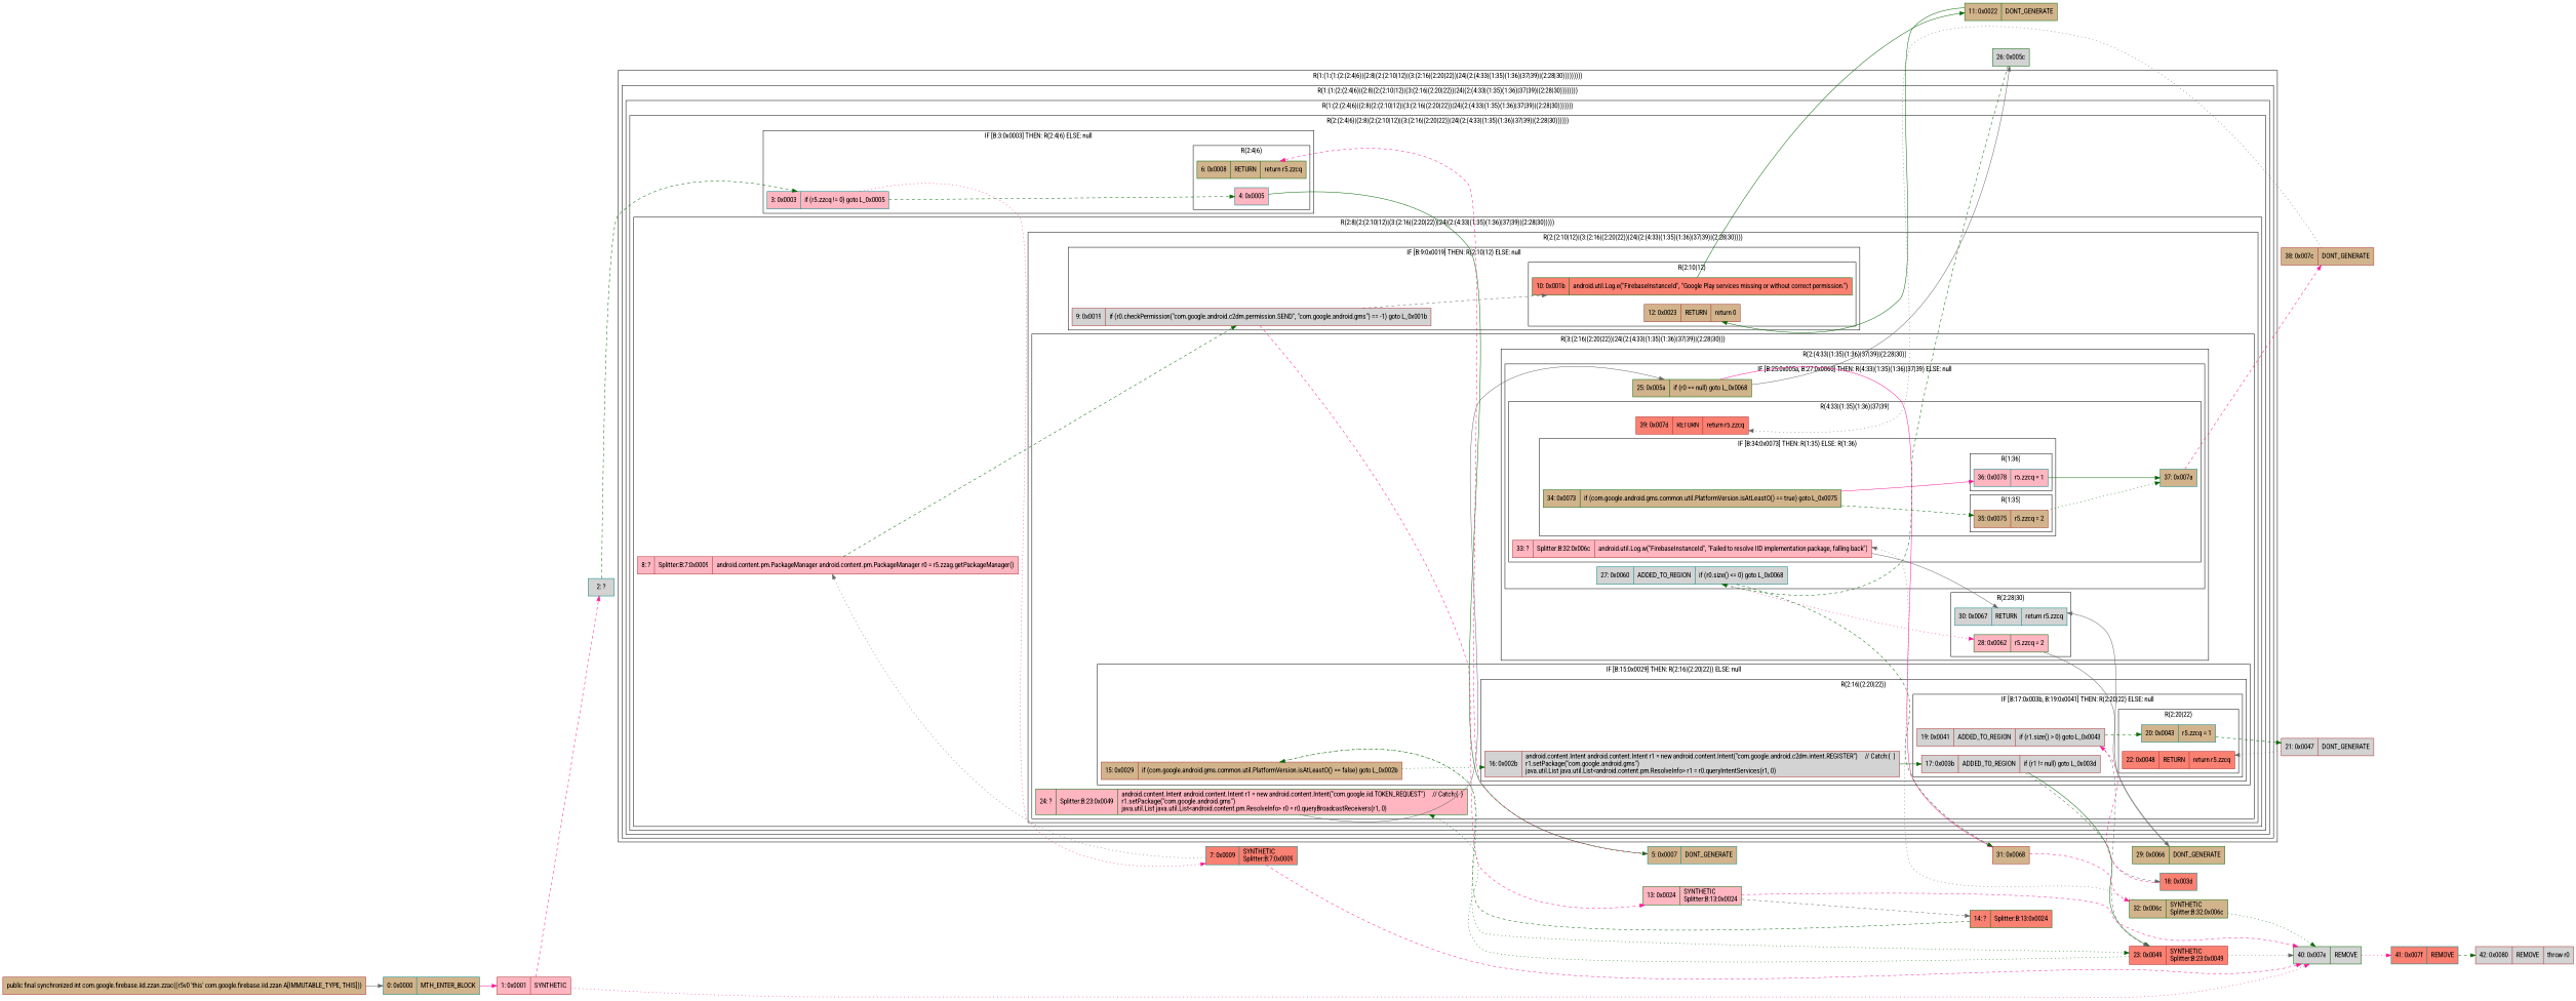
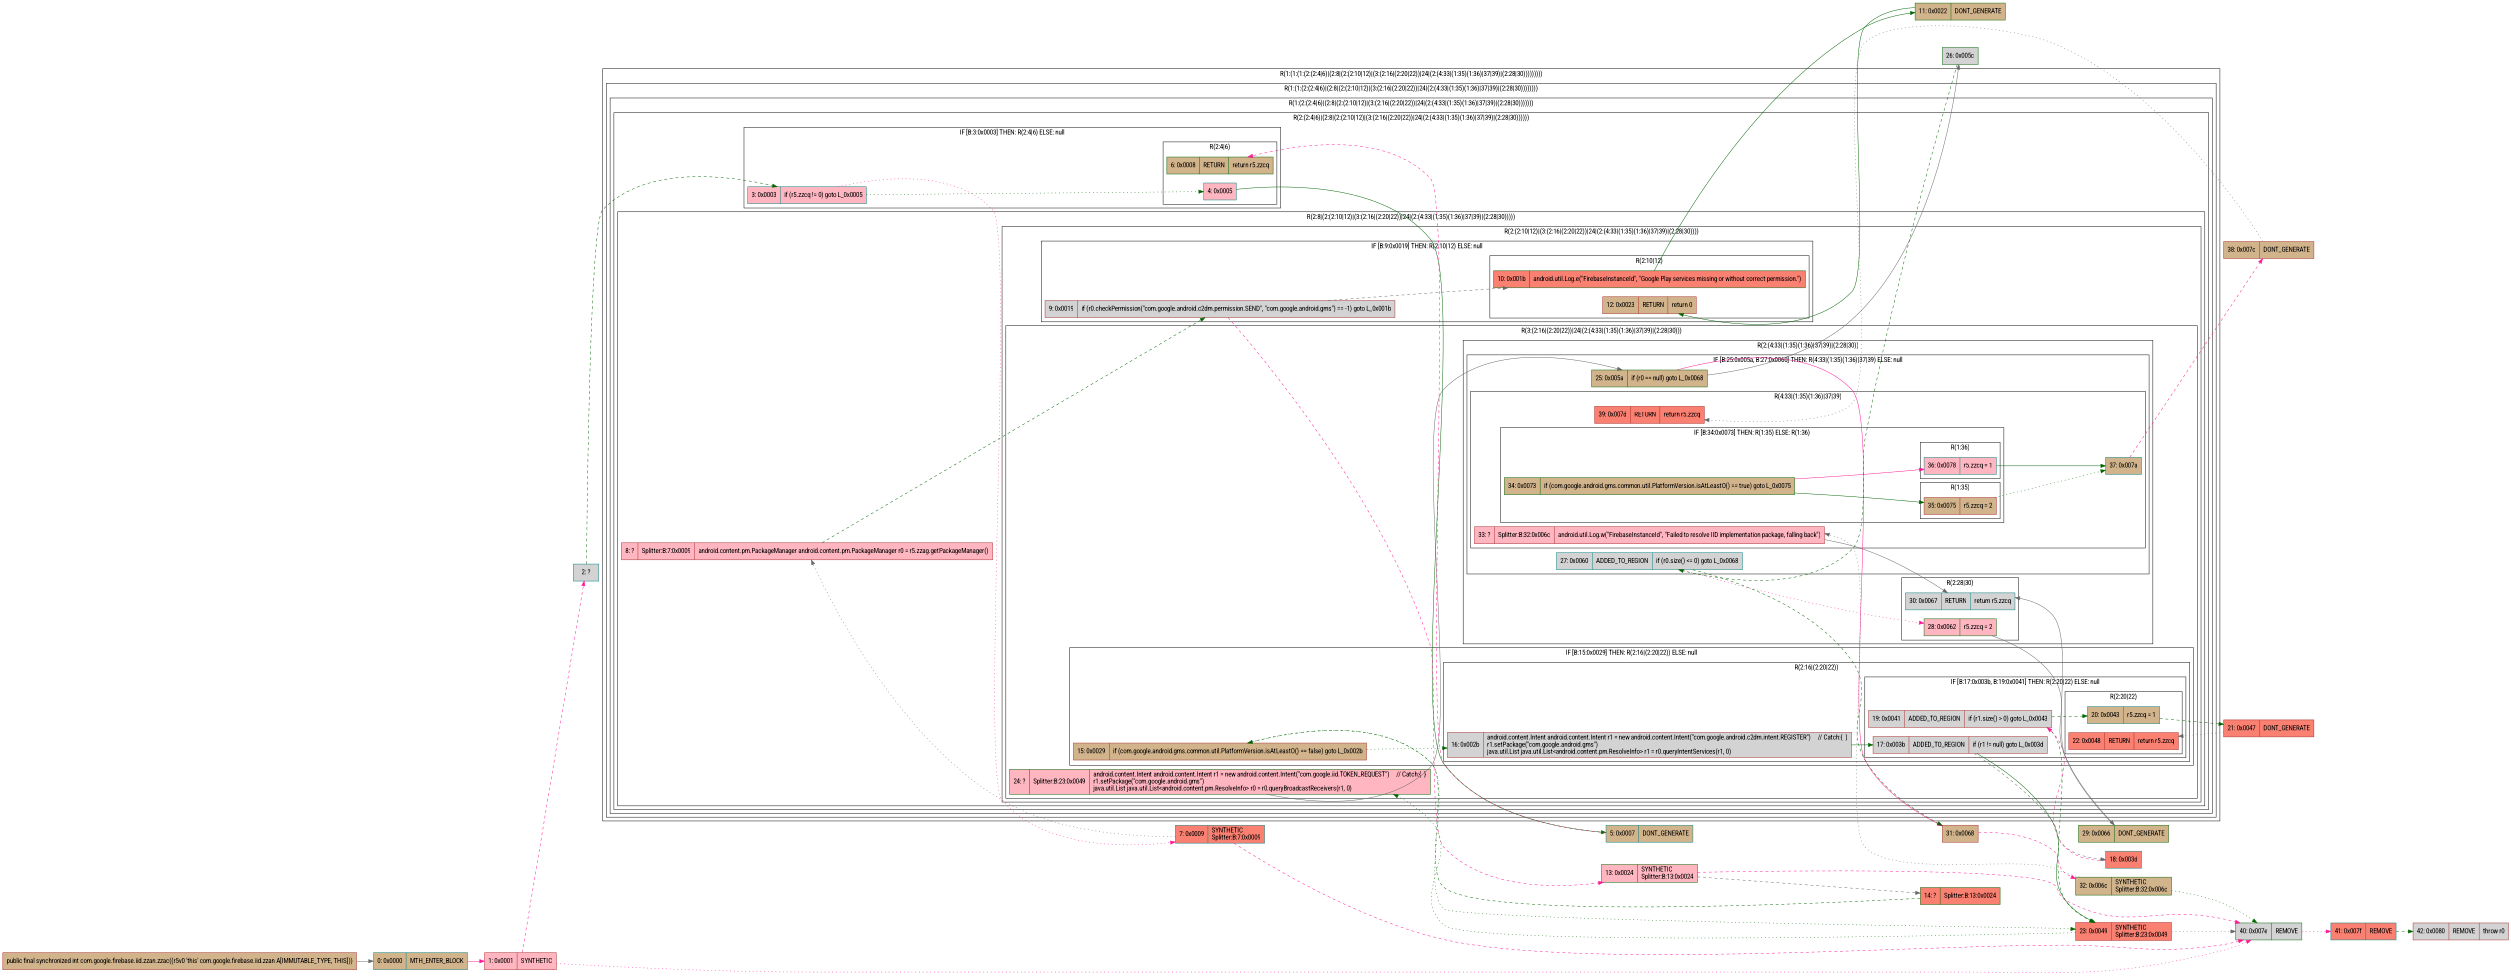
  digraph {
    fontname="Roboto Condensed"
    rankdir=LR
    node [color=brown fillcolor=tan fontname="Roboto Condensed" shape=record style=filled]
    edge [color=darkgreen fontname="Roboto Condensed" style=dashed]
    n1 [color=teal fillcolor=lightpink label="{4\:\ 0x0005}"]
    n2 [color=darkgreen label="{6\:\ 0x0008|RETURN\l|return r5.zzcq\l}"]
    n3 [color=teal fillcolor=lightpink label="{3\:\ 0x0003|if (r5.zzcq != 0) goto L_0x0005\l}"]
    n4 [color=darkgreen fillcolor=salmon label="{10\:\ 0x001b|android.util.Log.e(\"FirebaseInstanceId\", \"Google Play services missing or without correct permission.\")\l}"]
    n5 [label="{12\:\ 0x0023|RETURN\l|return 0\l}"]
    n6 [fillcolor=lightgrey label="{9\:\ 0x0019|if (r0.checkPermission(\"com.google.android.c2dm.permission.SEND\", \"com.google.android.gms\") == \-1) goto L_0x001b\l}"]
    n7 [color=teal label="{20\:\ 0x0043|r5.zzcq = 1\l}"]
    n8 [fillcolor=salmon label="{22\:\ 0x0048|RETURN\l|return r5.zzcq\l}"]
    n9 [fillcolor=lightgrey label="{17\:\ 0x003b|ADDED_TO_REGION\l|if (r1 != null) goto L_0x003d\l}"]
    n10 [fillcolor=lightgrey label="{19\:\ 0x0041|ADDED_TO_REGION\l|if (r1.size() \> 0) goto L_0x0043\l}"]
    n11 [fillcolor=lightgrey label="{16\:\ 0x002b|android.content.Intent android.content.Intent r1 = new android.content.Intent(\"com.google.android.c2dm.intent.REGISTER\")     \/\/ Catch:\{  \}\lr1.setPackage(\"com.google.android.gms\")\ljava.util.List java.util.List\<android.content.pm.ResolveInfo\> r1 = r0.queryIntentServices(r1, 0)\l}"]
    n12 [label="{15\:\ 0x0029|if (com.google.android.gms.common.util.PlatformVersion.isAtLeastO() == false) goto L_0x002b\l}"]
    n13 [label="{35\:\ 0x0075|r5.zzcq = 2\l}"]
    n14 [color=teal fillcolor=lightpink label="{36\:\ 0x0078|r5.zzcq = 1\l}"]
    n15 [color=darkgreen label="{34\:\ 0x0073|if (com.google.android.gms.common.util.PlatformVersion.isAtLeastO() == true) goto L_0x0075\l}"]
    n16 [fillcolor=lightpink label="{33\:\ ?|Splitter:B:32:0x006c\l|android.util.Log.w(\"FirebaseInstanceId\", \"Failed to resolve IID implementation package, falling back\")\l}"]
    n17 [color=teal label="{37\:\ 0x007a}"]
    n18 [fillcolor=salmon label="{39\:\ 0x007d|RETURN\l|return r5.zzcq\l}"]
    n19 [color=darkgreen label="{25\:\ 0x005a|if (r0 == null) goto L_0x0068\l}"]
    n20 [color=teal fillcolor=lightgrey label="{27\:\ 0x0060|ADDED_TO_REGION\l|if (r0.size() \<= 0) goto L_0x0068\l}"]
    n21 [color=darkgreen fillcolor=lightpink label="{28\:\ 0x0062|r5.zzcq = 2\l}"]
    n22 [color=teal fillcolor=lightgrey label="{30\:\ 0x0067|RETURN\l|return r5.zzcq\l}"]
    n23 [color=darkgreen fillcolor=lightpink label="{24\:\ ?|Splitter:B:23:0x0049\l|android.content.Intent android.content.Intent r1 = new android.content.Intent(\"com.google.iid.TOKEN_REQUEST\")     \/\/ Catch:\{  \}\lr1.setPackage(\"com.google.android.gms\")\ljava.util.List java.util.List\<android.content.pm.ResolveInfo\> r0 = r0.queryBroadcastReceivers(r1, 0)\l}"]
    n24 [fillcolor=lightpink label="{8\:\ ?|Splitter:B:7:0x0009\l|android.content.pm.PackageManager android.content.pm.PackageManager r0 = r5.zzag.getPackageManager()\l}"]
    n25 [color=teal label="{5\:\ 0x0007|DONT_GENERATE\l}"]
    n26 [color=teal fillcolor=salmon label="{7\:\ 0x0009|SYNTHETIC\lSplitter:B:7:0x0009\l}"]
    n27 [color=darkgreen label="{11\:\ 0x0022|DONT_GENERATE\l}"]
    n28 [color=darkgreen fillcolor=lightpink label="{13\:\ 0x0024|SYNTHETIC\lSplitter:B:13:0x0024\l}"]
-   n29 [fillcolor=lightgrey label="{21\:\ 0x0047|DONT_GENERATE\l}"]
+   n29 [fillcolor=salmon label="{21\:\ 0x0047|DONT_GENERATE\l}"]
    n30 [fillcolor=salmon label="{23\:\ 0x0049|SYNTHETIC\lSplitter:B:23:0x0049\l}"]
    n31 [color=teal fillcolor=salmon label="{18\:\ 0x003d}"]
    n32 [label="{38\:\ 0x007c|DONT_GENERATE\l}"]
    n33 [color=darkgreen fillcolor=lightgrey label="{26\:\ 0x005c}"]
    n34 [label="{31\:\ 0x0068}"]
    n35 [color=darkgreen label="{29\:\ 0x0066|DONT_GENERATE\l}"]
    n36 [color=darkgreen fillcolor=lightgrey label="{40\:\ 0x007e|REMOVE\l}"]
    n37 [color=darkgreen fillcolor=salmon label="{14\:\ ?|Splitter:B:13:0x0024\l}"]
    n38 [color=darkgreen label="{32\:\ 0x006c|SYNTHETIC\lSplitter:B:32:0x006c\l}"]
    n39 [color=teal label="{0\:\ 0x0000|MTH_ENTER_BLOCK\l}"]
    n40 [fillcolor=lightpink label="{1\:\ 0x0001|SYNTHETIC\l}"]
    n41 [color=teal fillcolor=lightgrey label="{2\:\ ?}"]
    n42 [color=teal fillcolor=salmon label="{41\:\ 0x007f|REMOVE\l}"]
    n43 [fillcolor=lightgrey label="{42\:\ 0x0080|REMOVE\l|throw r0\l}"]
    n44 [label="{public final synchronized int com.google.firebase.iid.zzan.zzac((r5v0 'this' com.google.firebase.iid.zzan A[IMMUTABLE_TYPE, THIS])) }"]
    subgraph cluster_1 {
      label="R(1:(1:(1:(2:(2:4|6)|(2:8|(2:(2:10|12)|(3:(2:16|(2:20|22))|24|(2:(4:33|(1:35)(1:36)|37|39)|(2:28|30)))))))))"
      subgraph cluster_2 {
        label="R(1:(1:(2:(2:4|6)|(2:8|(2:(2:10|12)|(3:(2:16|(2:20|22))|24|(2:(4:33|(1:35)(1:36)|37|39)|(2:28|30))))))))"
        subgraph cluster_3 {
          label="R(1:(2:(2:4|6)|(2:8|(2:(2:10|12)|(3:(2:16|(2:20|22))|24|(2:(4:33|(1:35)(1:36)|37|39)|(2:28|30)))))))"
          subgraph cluster_4 {
            label="R(2:(2:4|6)|(2:8|(2:(2:10|12)|(3:(2:16|(2:20|22))|24|(2:(4:33|(1:35)(1:36)|37|39)|(2:28|30))))))"
            subgraph cluster_5 {
              label="IF [B:3:0x0003] THEN: R(2:4|6) ELSE: null"
              n3
              subgraph cluster_6 {
                label="R(2:4|6)"
                n1
                n2
              }
            }
            subgraph cluster_7 {
              label="R(2:8|(2:(2:10|12)|(3:(2:16|(2:20|22))|24|(2:(4:33|(1:35)(1:36)|37|39)|(2:28|30)))))"
              n24
              subgraph cluster_8 {
                label="R(2:(2:10|12)|(3:(2:16|(2:20|22))|24|(2:(4:33|(1:35)(1:36)|37|39)|(2:28|30))))"
                subgraph cluster_9 {
                  label="IF [B:9:0x0019] THEN: R(2:10|12) ELSE: null"
                  n6
                  subgraph cluster_10 {
                    label="R(2:10|12)"
                    n4
                    n5
                  }
                }
                subgraph cluster_11 {
                  label="R(3:(2:16|(2:20|22))|24|(2:(4:33|(1:35)(1:36)|37|39)|(2:28|30)))"
                  n23
                  subgraph cluster_12 {
                    label="IF [B:15:0x0029] THEN: R(2:16|(2:20|22)) ELSE: null"
                    n12
                    subgraph cluster_13 {
                      label="R(2:16|(2:20|22))"
                      n11
                      subgraph cluster_14 {
                        label="IF [B:17:0x003b, B:19:0x0041] THEN: R(2:20|22) ELSE: null"
                        n9
                        n10
                        subgraph cluster_15 {
                          label="R(2:20|22)"
                          n7
                          n8
                        }
                      }
                    }
                  }
                  subgraph cluster_16 {
                    label="R(2:(4:33|(1:35)(1:36)|37|39)|(2:28|30))"
                    subgraph cluster_17 {
                      label="IF [B:25:0x005a, B:27:0x0060] THEN: R(4:33|(1:35)(1:36)|37|39) ELSE: null"
                      n19
                      n20
                      subgraph cluster_18 {
                        label="R(4:33|(1:35)(1:36)|37|39)"
                        n16
                        n17
                        n18
                        subgraph cluster_19 {
                          label="IF [B:34:0x0073] THEN: R(1:35) ELSE: R(1:36)"
                          n15
                          subgraph cluster_20 {
                            label="R(1:35)"
                            n13
                          }
                          subgraph cluster_21 {
                            label="R(1:36)"
                            n14
                          }
                        }
                      }
                    }
                    subgraph cluster_22 {
                      label="R(2:28|30)"
                      n21
                      n22
                    }
                  }
                }
              }
            }
          }
        }
      }
    }
    n1 -> n25 [style=solid]
-   n3 -> n1
+   n3 -> n1 [style=dotted]
    n3 -> n26 [color=deeppink style=dotted]
    n4 -> n27 [style=solid]
    n6 -> n4 [color=gray40]
    n6 -> n28 [color=deeppink]
    n7 -> n29
    n9 -> n30 [style=solid]
    n9 -> n31 [color=gray40]
    n10 -> n7
-   n10 -> n30 [color=gray40]
+   n10 -> n30
    n11 -> n9 [style=solid]
    n12 -> n11 [style=dotted]
    n12 -> n30 [style=dotted]
    n13 -> n17 [style=dotted]
    n14 -> n17 [style=solid]
-   n15 -> n13
+   n15 -> n13 [style=solid]
    n15 -> n14 [color=deeppink style=solid]
    n16 -> n22 [color=gray40 style=solid]
    n17 -> n32 [color=deeppink]
    n19 -> n33 [color=gray40 style=solid]
    n19 -> n34 [color=deeppink style=solid]
    n20 -> n21 [color=deeppink style=dotted]
    n20 -> n34
    n21 -> n35 [color=gray40 style=solid]
    n23 -> n19 [color=gray40 style=solid]
    n24 -> n6
    n25 -> n2 [color=deeppink]
    n26 -> n24 [color=gray40 style=dotted]
    n26 -> n36 [color=deeppink]
    n27 -> n5 [style=solid]
    n28 -> n36 [color=deeppink]
    n28 -> n37 [color=gray40]
    n29 -> n8 [color=gray40 style=dotted]
    n30 -> n23 [style=dotted]
    n30 -> n36 [color=gray40 style=dotted]
    n31 -> n10 [color=deeppink]
    n32 -> n18 [color=gray40 style=dotted]
    n33 -> n20
    n34 -> n38 [color=deeppink]
    n35 -> n22 [color=gray40 style=solid]
    n36 -> n42 [color=deeppink style=dotted]
    n37 -> n12
    n38 -> n16 [color=gray40 style=dotted]
    n38 -> n36 [style=dotted]
    n39 -> n40 [color=deeppink style=solid]
    n40 -> n36 [color=deeppink style=dotted]
    n40 -> n41 [color=deeppink]
    n41 -> n3
    n42 -> n43
    n44 -> n39 [color=gray40 style=solid]
  }
